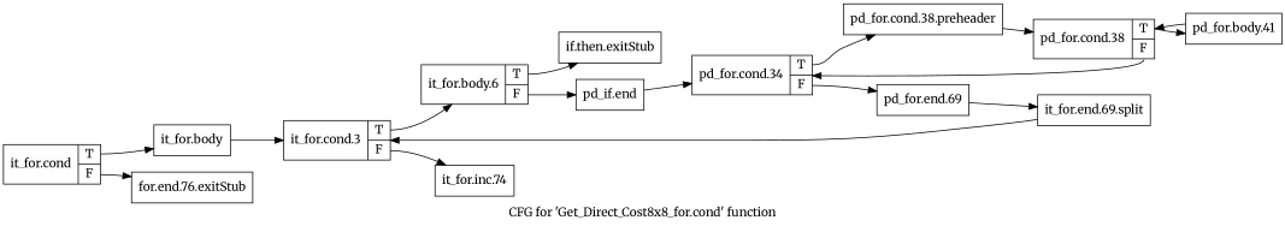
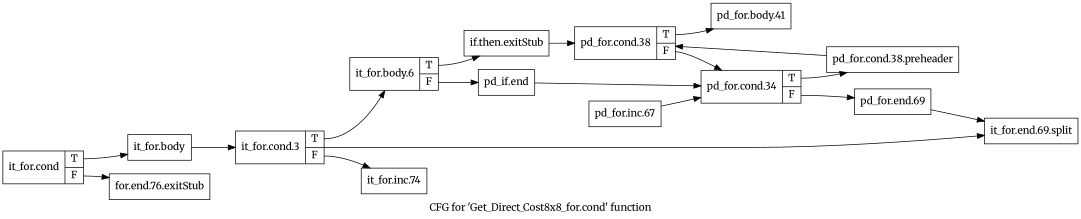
  digraph {
    fontname=Merriweather
    label="CFG for 'Get_Direct_Cost8x8_for.cond' function"
    rankdir=LR
    node [fontname=Merriweather shape=record]
    edge [fontname=Merriweather]
    n1 [label="{it_for.cond|{<s0>T|<s1>F}}"]
    n2 [label="{for.end.76.exitStub}"]
    n3 [label="{it_for.body}"]
    n4 [label="{it_for.cond.3|{<s0>T|<s1>F}}"]
    n5 [label="{if.then.exitStub}"]
    n6 [label="{it_for.body.6|{<s0>T|<s1>F}}"]
    n7 [label="{it_for.inc.74}"]
    n8 [label="{pd_if.end}"]
    n9 [label="{pd_for.cond.34|{<s0>T|<s1>F}}"]
    n10 [label="{pd_for.cond.38.preheader}"]
    n11 [label="{pd_for.end.69}"]
    n12 [label="{pd_for.cond.38|{<s0>T|<s1>F}}"]
    n13 [label="{it_for.end.69.split}"]
    n14 [label="{pd_for.body.41}"]
+   n15 [label="{pd_for.inc.67}"]
    n1 -> n2 [tailport=s1]
    n1 -> n3 [tailport=s0]
    n3 -> n4
    n4 -> n6 [tailport=s0]
    n4 -> n7 [tailport=s1]
    n6 -> n5 [tailport=s0]
    n6 -> n8 [tailport=s1]
    n8 -> n9
    n9 -> n10 [tailport=s0]
    n9 -> n11 [tailport=s1]
    n10 -> n12
    n11 -> n13
    n12 -> n9 [tailport=s1]
    n12 -> n14 [tailport=s0]
-   n13 -> n4
-   n14 -> n12
+   n4 -> n13
+   n5 -> n12
+   n15 -> n9
  }
